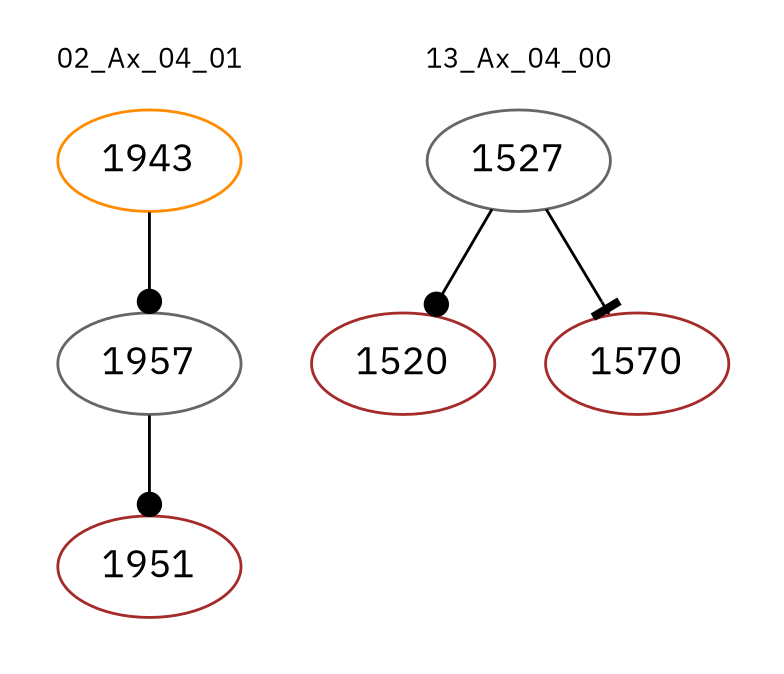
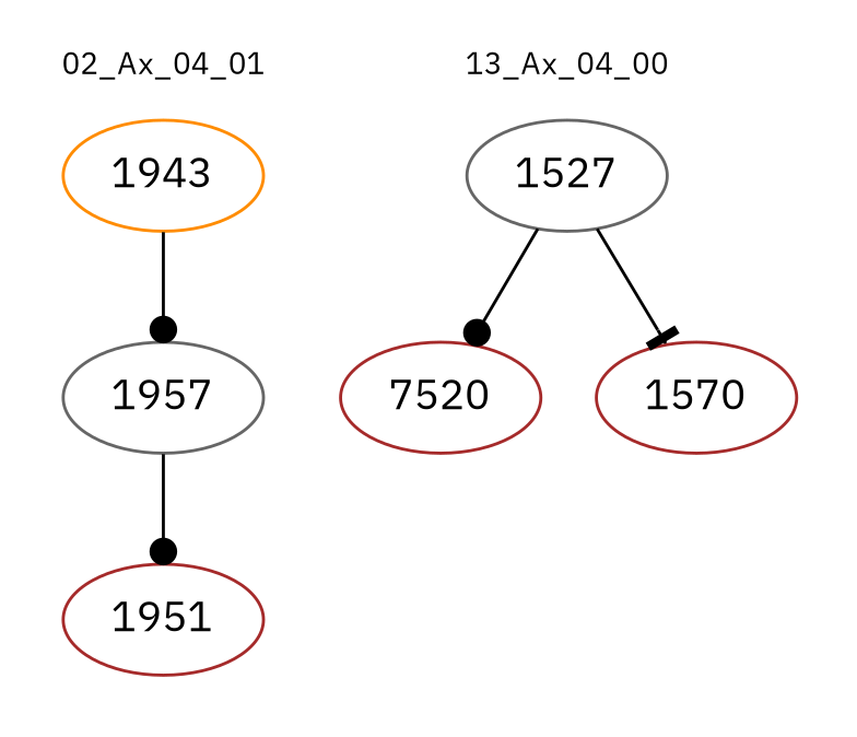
  digraph {
    fontname="IBM Plex Sans"
    node [color=brown fontname="IBM Plex Sans"]
    edge [arrowhead=dot color=black fontname="IBM Plex Sans"]
    n1 [color=gray40 label=1957]
    n2 [color=darkorange label=1943]
    n3 [label=1951]
    n4 [color=gray40 label=1527]
-   n5 [label=1520]
+   n5 [label=7520]
    n6 [label=1570]
    subgraph cluster_1 {
      color=white
      fontsize=10
      label="02_Ax_04_01"
      n1
      n2
      n3
    }
    subgraph cluster_2 {
      color=white
      fontsize=10
      label="13_Ax_04_00"
      n4
      n5
      n6
    }
    n1 -> n3
    n2 -> n1
    n4 -> n5
    n4 -> n6 [arrowhead=tee]
  }
